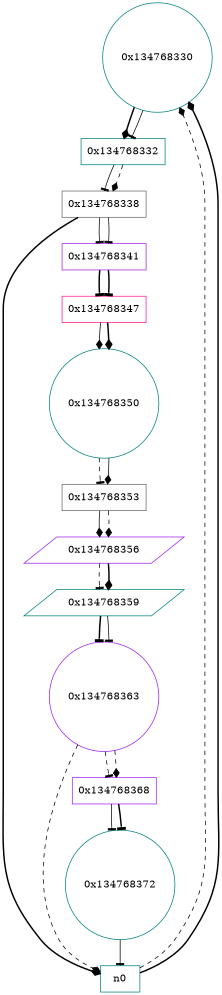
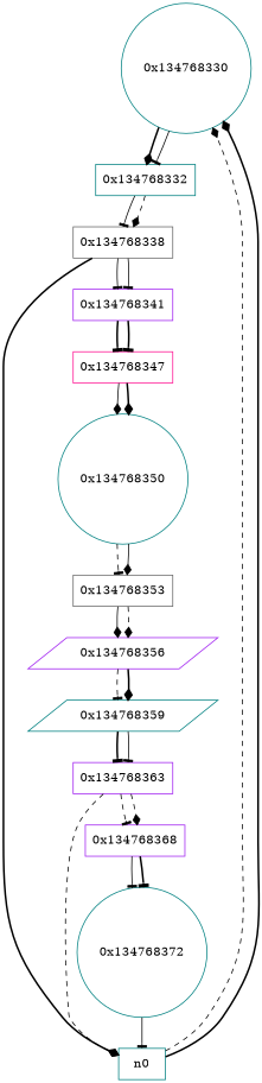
  digraph {
    node [color=teal shape=box]
    edge [arrowhead=tee style=solid]
    n1 [label="0x134768330" shape=circle]
    n2 [label="0x134768332"]
    n3 [color=gray40 label="0x134768338"]
    n0
    n4 [color=purple label="0x134768341"]
    n5 [color=deeppink label="0x134768347"]
    n6 [label="0x134768350" shape=circle]
    n7 [color=gray40 label="0x134768353"]
    n8 [color=purple label="0x134768356" shape=parallelogram]
    n9 [label="0x134768359" shape=parallelogram]
-   n10 [color=purple label="0x134768363" shape=circle]
+   n10 [color=purple label="0x134768363"]
    n11 [color=purple label="0x134768368"]
    n12 [label="0x134768372" shape=circle]
    n1 -> n2 [arrowhead=diamond style=bold]
    n1 -> n2
    n2 -> n3
    n2 -> n3 [arrowhead=diamond style=dashed]
    n3 -> n0 [arrowhead=diamond style=bold]
    n3 -> n4
    n3 -> n4
    n0 -> n1 [arrowhead=diamond style=dashed]
    n0 -> n1 [arrowhead=diamond style=bold]
    n4 -> n5 [style=bold]
    n4 -> n5 [style=bold]
    n5 -> n6 [arrowhead=diamond]
    n5 -> n6 [arrowhead=diamond style=bold]
    n6 -> n7 [style=dashed]
    n6 -> n7 [arrowhead=diamond]
    n7 -> n8 [arrowhead=diamond]
    n7 -> n8 [arrowhead=diamond style=dashed]
    n8 -> n9 [style=dashed]
    n8 -> n9 [arrowhead=diamond style=bold]
    n9 -> n10 [style=bold]
    n9 -> n10
    n10 -> n0 [arrowhead=diamond style=dashed]
    n10 -> n11 [style=dashed]
    n10 -> n11 [arrowhead=diamond style=dashed]
    n11 -> n12
    n11 -> n12 [style=bold]
    n12 -> n0
  }
